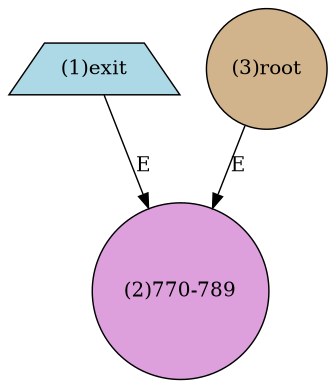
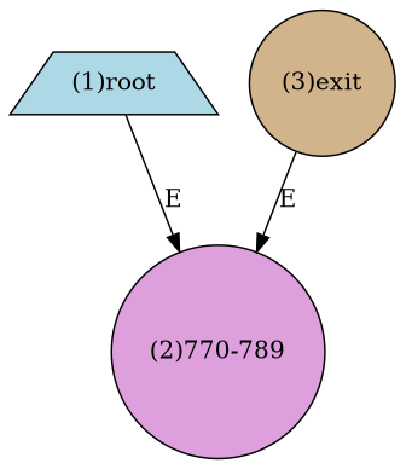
  digraph {
    node [shape=circle style=filled]
-   n1 [fillcolor=lightblue label="(1)exit" shape=trapezium]
+   n1 [fillcolor=lightblue label="(1)root" shape=trapezium]
    n2 [fillcolor=plum label="(2)770-789"]
-   n3 [fillcolor=tan label="(3)root"]
+   n3 [fillcolor=tan label="(3)exit"]
    n1 -> n2 [label=E]
    n3 -> n2 [label=E]
  }
